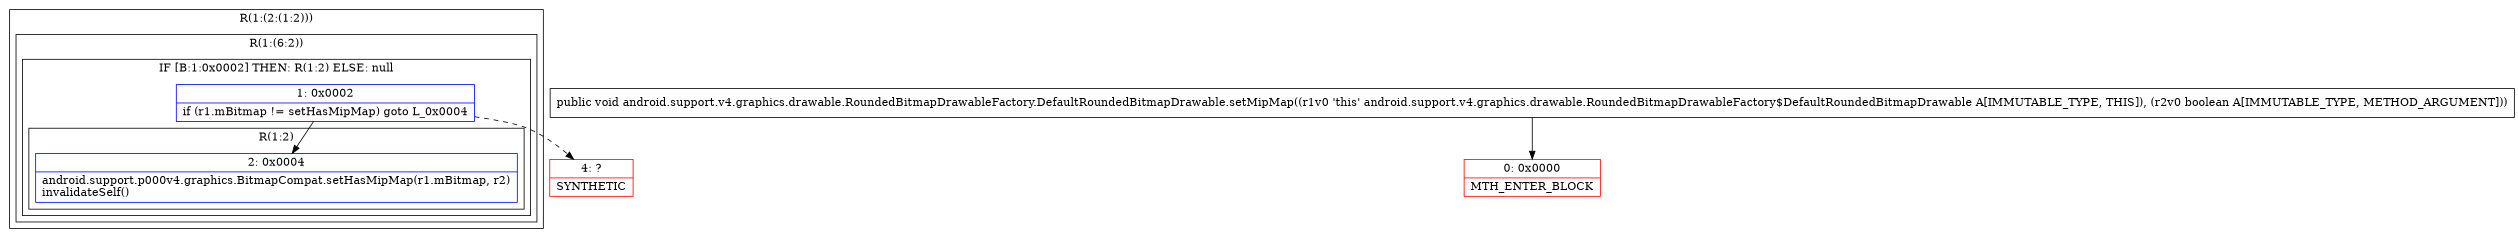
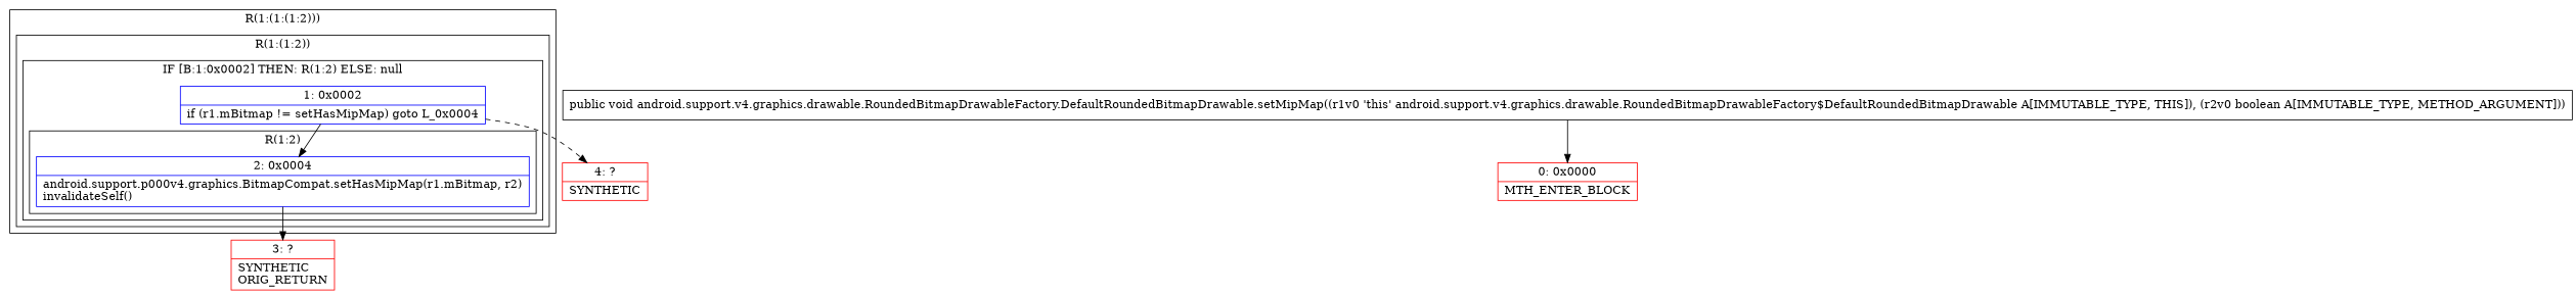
  digraph {
    node [color=red shape=record]
    n1 [color=blue label="{2\:\ 0x0004|android.support.p000v4.graphics.BitmapCompat.setHasMipMap(r1.mBitmap, r2)\linvalidateSelf()\l}"]
    n2 [color=blue label="{1\:\ 0x0002|if (r1.mBitmap != setHasMipMap) goto L_0x0004\l}"]
+   n3 [label="{3\:\ ?|SYNTHETIC\lORIG_RETURN\l}"]
    n4 [label="{4\:\ ?|SYNTHETIC\l}"]
    n5 [label="{0\:\ 0x0000|MTH_ENTER_BLOCK\l}"]
    n6 [label="{public void android.support.v4.graphics.drawable.RoundedBitmapDrawableFactory.DefaultRoundedBitmapDrawable.setMipMap((r1v0 'this' android.support.v4.graphics.drawable.RoundedBitmapDrawableFactory$DefaultRoundedBitmapDrawable A[IMMUTABLE_TYPE, THIS]), (r2v0 boolean A[IMMUTABLE_TYPE, METHOD_ARGUMENT])) }" color=""]
    subgraph cluster_1 {
-     label="R(1:(2:(1:2)))"
+     label="R(1:(1:(1:2)))"
      subgraph cluster_2 {
-       label="R(1:(6:2))"
+       label="R(1:(1:2))"
        subgraph cluster_3 {
          label="IF [B:1:0x0002] THEN: R(1:2) ELSE: null"
          n2
          subgraph cluster_4 {
            label="R(1:2)"
            n1
          }
        }
      }
    }
+   n1 -> n3
    n2 -> n1
    n2 -> n4 [style=dashed]
    n6 -> n5
  }
